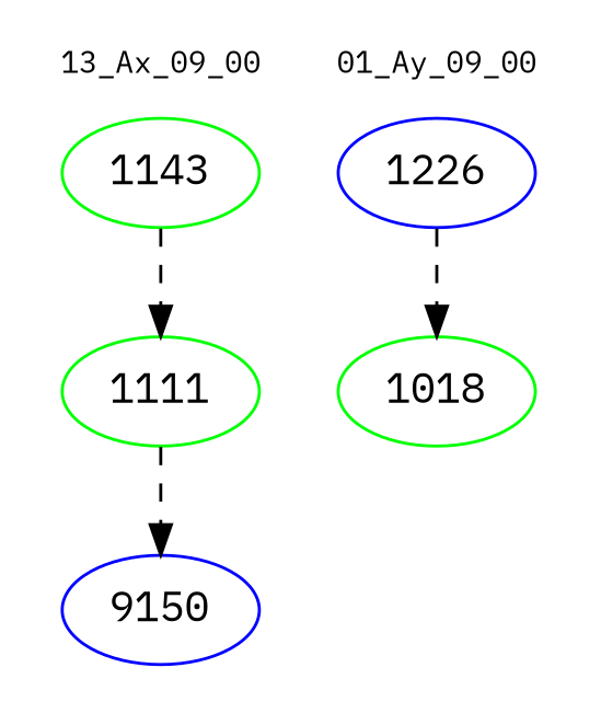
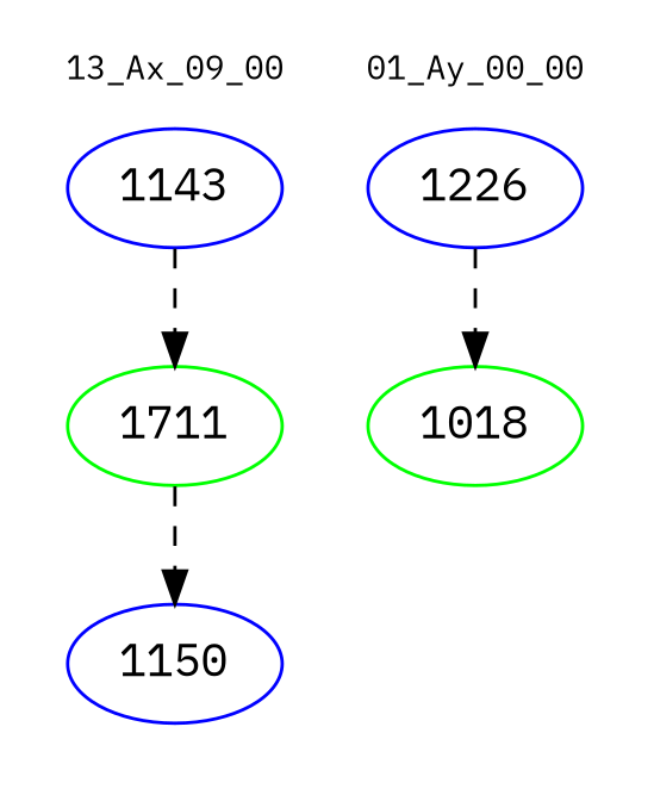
  digraph {
    fontname="IBM Plex Mono"
    node [color=blue fontname="IBM Plex Mono"]
    edge [color=black fontname="IBM Plex Mono" style=dashed]
-   n1 [color=green label=1143]
-   n2 [color=green label=1111]
-   n3 [label=9150]
+   n1 [label=1143]
+   n2 [color=green label=1711]
+   n3 [label=1150]
    n4 [label=1226]
    n5 [color=green label=1018]
    subgraph cluster_1 {
      color=white
      fontsize=10
      label="13_Ax_09_00"
      n1
      n2
      n3
    }
    subgraph cluster_2 {
      color=white
      fontsize=10
-     label="01_Ay_09_00"
+     label="01_Ay_00_00"
      n4
      n5
    }
    n1 -> n2
    n2 -> n3
    n4 -> n5
  }
